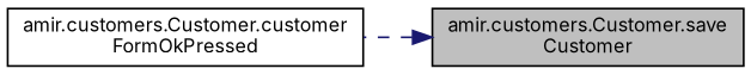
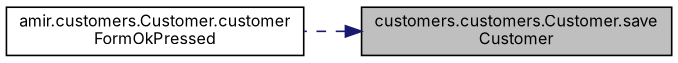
  digraph {
    rankdir=RL
    fontname=Inter
    node [color=black fontname=Inter fontsize=10 shape=record style=filled]
-   n1 [fillcolor=grey75 fontcolor=black height=0.2 label="amir.customers.Customer.save\lCustomer" width=0.4]
+   n1 [fillcolor=grey75 fontcolor=black height=0.2 label="customers.customers.Customer.save\lCustomer" width=0.4]
    n2 [fillcolor=white height=0.2 label="amir.customers.Customer.customer\lFormOkPressed" width=0.4]
    n1 -> n2 [color=midnightblue dir=back fontname=Inter fontsize=10 labelfontname="FreeSans.ttf" labelfontsize=10 style=dashed]
  }
